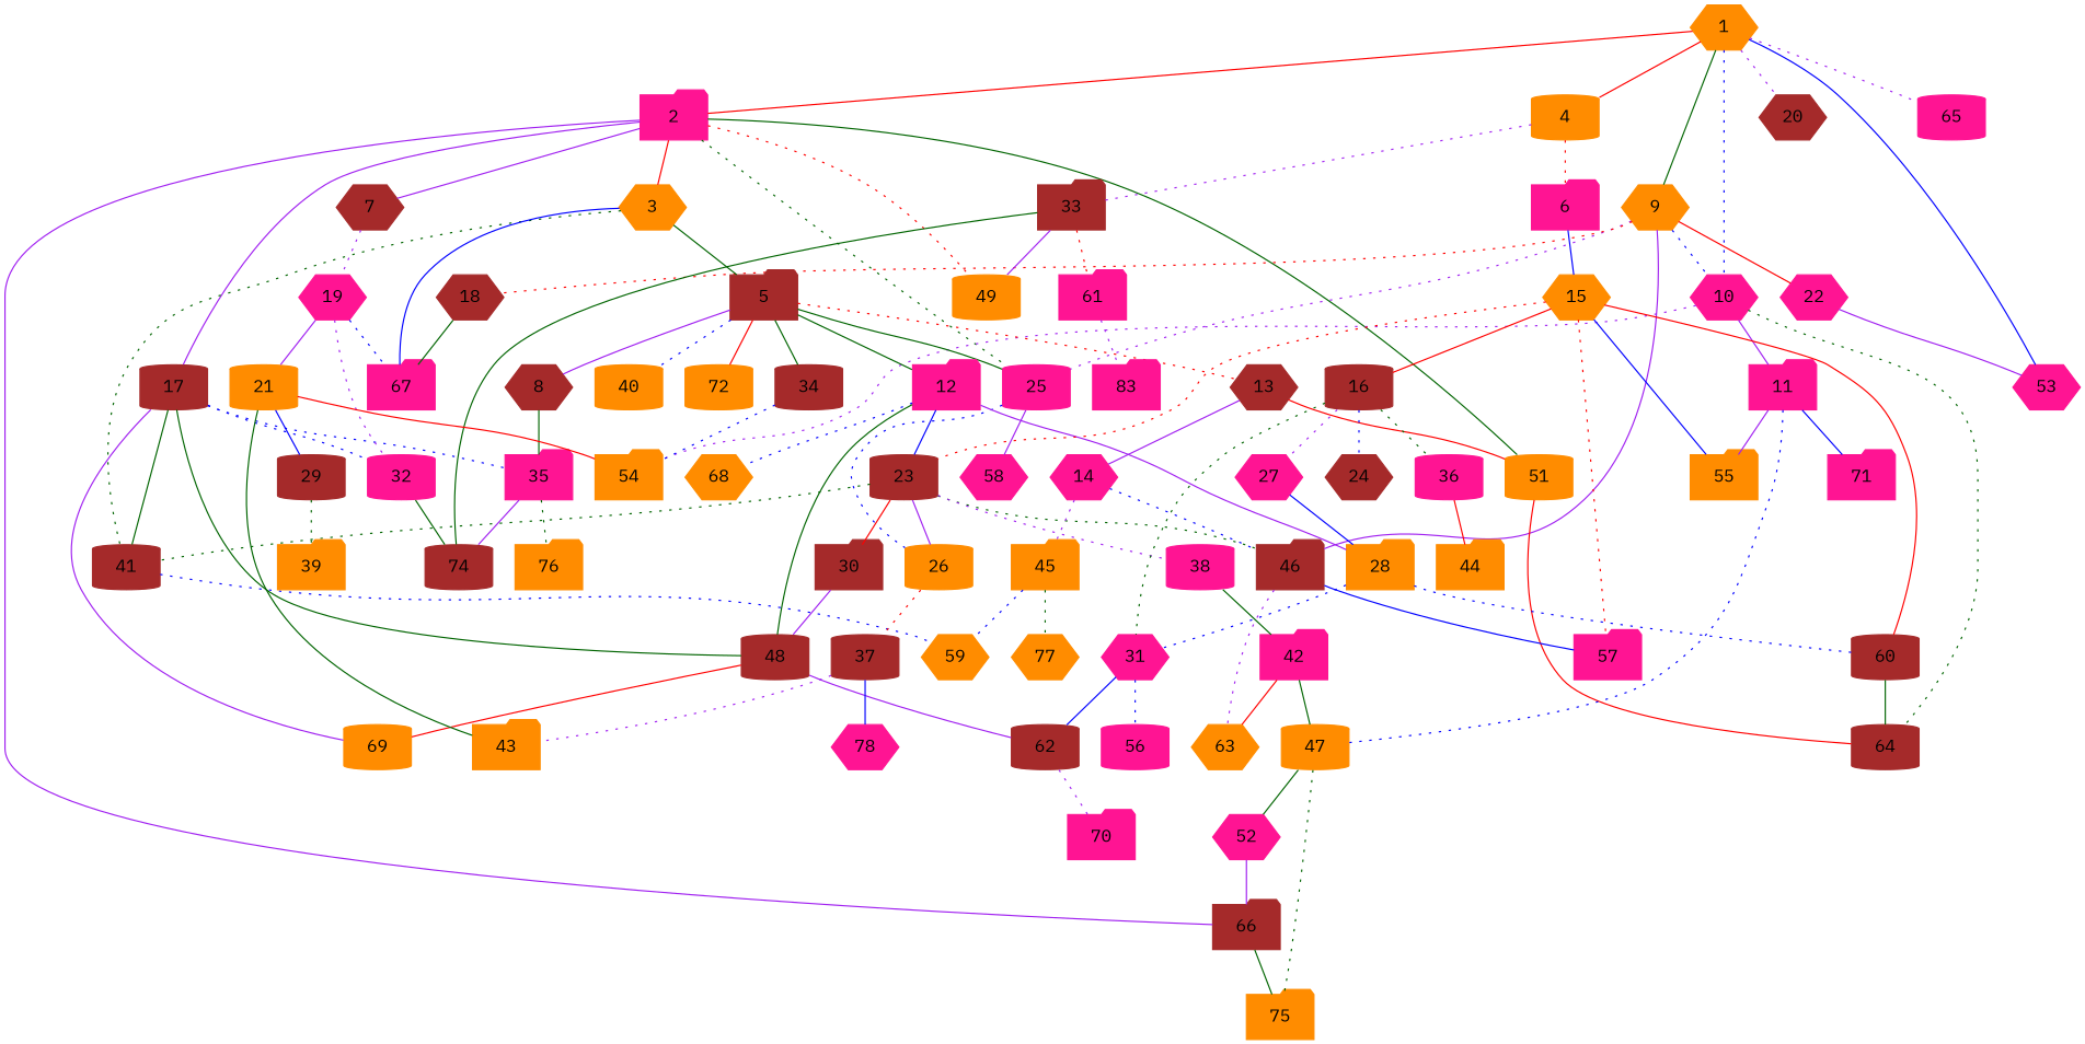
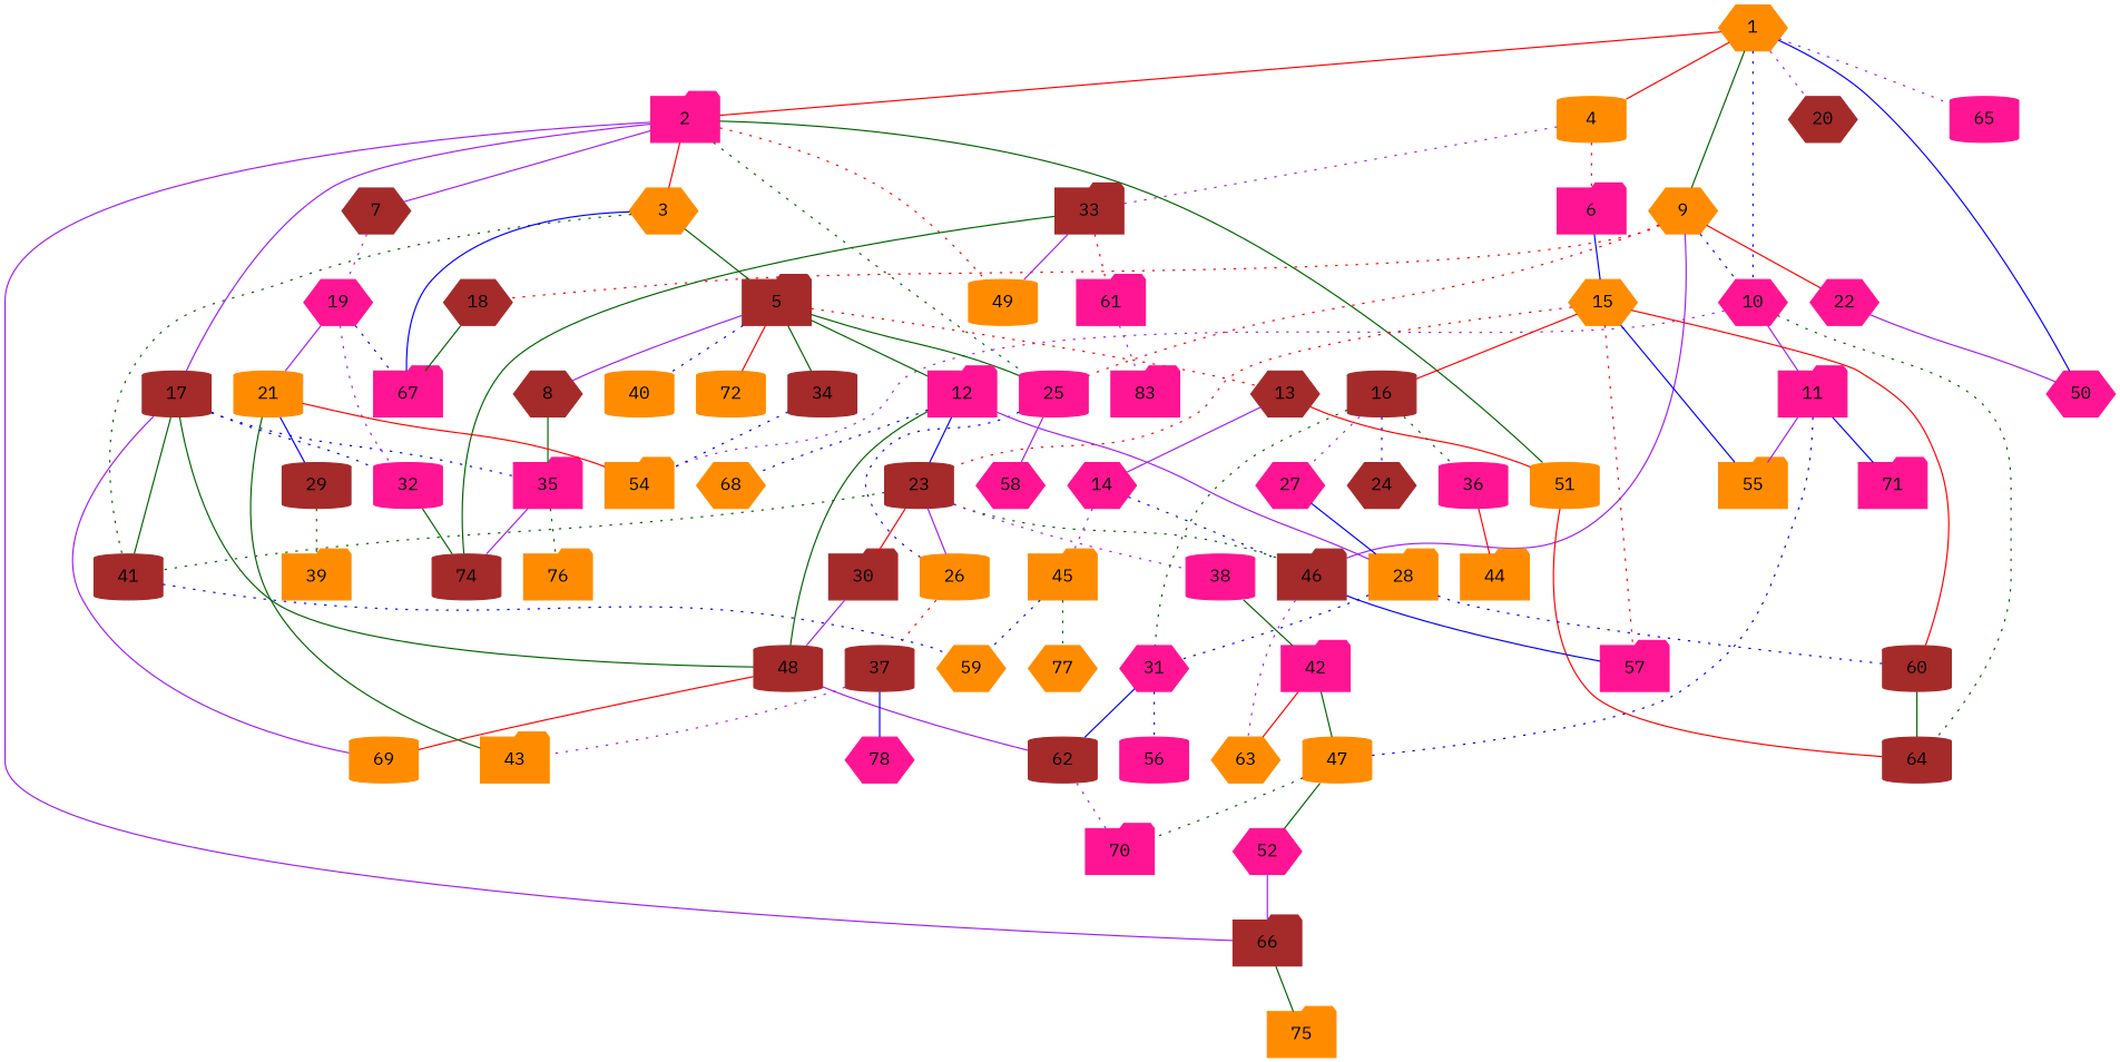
  graph {
    fontname="IBM Plex Mono"
    node [color=deeppink fontname="IBM Plex Mono" shape=cylinder style=filled]
    edge [color=purple fontname="IBM Plex Mono" style=solid]
    1 [color=darkorange shape=hexagon]
    2 [shape=folder]
    4 [color=darkorange]
    9 [color=darkorange shape=hexagon]
    10 [shape=hexagon]
    20 [color=brown shape=hexagon]
-   50 [shape=hexagon label=53]
+   50 [shape=hexagon]
    65
    3 [color=darkorange shape=hexagon]
    7 [color=brown shape=hexagon]
    17 [color=brown]
    25
    49 [color=darkorange]
    51 [color=darkorange]
    66 [color=brown shape=folder]
    6 [shape=folder]
    33 [color=brown shape=folder]
    18 [color=brown shape=hexagon]
    22 [shape=hexagon]
    46 [color=brown shape=folder]
    11 [shape=folder]
    54 [color=darkorange shape=folder]
    64 [color=brown]
    5 [color=brown shape=folder]
    41 [color=brown]
    67 [shape=folder]
    19 [shape=hexagon]
    35 [shape=folder]
    48 [color=brown]
    32
    69 [color=darkorange]
    26 [color=darkorange]
    58 [shape=hexagon]
    75 [color=darkorange shape=folder]
    8 [color=brown shape=hexagon]
    12 [shape=folder]
    13 [color=brown shape=hexagon]
    34 [color=brown]
    40 [color=darkorange]
    72 [color=darkorange]
    59 [color=darkorange shape=hexagon]
    15 [color=darkorange shape=hexagon]
    74 [color=brown]
    61 [shape=folder]
    23 [color=brown]
    28 [color=darkorange shape=folder]
    68 [color=darkorange shape=hexagon]
    14 [shape=hexagon]
    55 [color=darkorange shape=folder]
    16 [color=brown]
    57 [shape=folder]
    60 [color=brown]
    21 [color=darkorange]
    76 [color=darkorange shape=folder]
    63 [color=darkorange shape=hexagon]
    47 [color=darkorange]
    71 [shape=folder]
    52 [shape=hexagon]
    30 [color=brown shape=folder]
    38
    31 [shape=hexagon]
    62 [color=brown]
    45 [color=darkorange shape=folder]
    77 [color=darkorange shape=hexagon]
    24 [color=brown shape=hexagon]
    27 [shape=hexagon]
    36
    56
    44 [color=darkorange shape=folder]
    29 [color=brown]
    43 [color=darkorange shape=folder]
    39 [color=darkorange shape=folder]
    37 [color=brown]
    42 [shape=folder]
    78 [shape=hexagon]
    70 [shape=folder]
    n77 [label=83 shape=folder]
    1 -- 2 [color=red]
    1 -- 4 [color=red]
    1 -- 9 [color=darkgreen]
    1 -- 10 [color=blue style=dotted]
    1 -- 20 [style=dotted]
    1 -- 50 [color=blue]
    1 -- 65 [style=dotted]
    2 -- 3 [color=red]
    2 -- 7
    2 -- 17
    2 -- 25 [color=darkgreen style=dotted]
    2 -- 49 [color=red style=dotted]
    2 -- 51 [color=darkgreen]
    2 -- 66
    4 -- 6 [color=red style=dotted]
    4 -- 33 [style=dotted]
    9 -- 10 [color=blue style=dotted]
-   9 -- 25 [style=dotted]
+   9 -- 25 [color=red style=dotted]
    9 -- 18 [color=red style=dotted]
    9 -- 22 [color=red]
    9 -- 46
    10 -- 11
    10 -- 54 [style=dotted]
    10 -- 64 [color=darkgreen style=dotted]
    3 -- 5 [color=darkgreen]
    3 -- 41 [color=darkgreen style=dotted]
    3 -- 67 [color=blue]
    7 -- 19 [style=dotted]
    17 -- 41 [color=darkgreen]
    17 -- 35 [color=blue style=dotted]
    17 -- 48 [color=darkgreen]
    17 -- 32 [color=blue style=dotted]
    17 -- 69
    25 -- 26 [color=blue style=dotted]
    25 -- 58
    51 -- 64 [color=red]
    66 -- 75 [color=darkgreen]
    6 -- 15 [color=blue]
    33 -- 49
    33 -- 74 [color=darkgreen]
    33 -- 61 [color=red style=dotted]
    18 -- 67 [color=darkgreen]
    22 -- 50
    46 -- 57 [color=blue]
    46 -- 63 [style=dotted]
    11 -- 55
    11 -- 47 [color=blue style=dotted]
    11 -- 71 [color=blue]
    5 -- 25 [color=darkgreen]
    5 -- 8
    5 -- 12 [color=darkgreen]
    5 -- 13 [color=red style=dotted]
    5 -- 34 [color=darkgreen]
    5 -- 40 [color=blue style=dotted]
    5 -- 72 [color=red]
    41 -- 59 [color=blue style=dotted]
    19 -- 67 [color=blue style=dotted]
    19 -- 32 [style=dotted]
    19 -- 21
    35 -- 74
    35 -- 76 [color=darkgreen style=dotted]
    48 -- 69 [color=red]
    48 -- 62
    32 -- 74 [color=darkgreen]
    26 -- 37 [color=red style=dotted]
    8 -- 35 [color=darkgreen]
    12 -- 48 [color=darkgreen]
    12 -- 23 [color=blue]
    12 -- 28
    12 -- 68 [color=blue style=dotted]
    13 -- 51 [color=red]
    13 -- 14
    34 -- 54 [color=blue style=dotted]
    15 -- 23 [color=red style=dotted]
    15 -- 55 [color=blue]
    15 -- 16 [color=red]
    15 -- 57 [color=red style=dotted]
    15 -- 60 [color=red]
    61 -- n77 [style=dotted]
    23 -- 46 [color=darkgreen style=dotted]
    23 -- 41 [color=darkgreen style=dotted]
    23 -- 26
    23 -- 30 [color=red]
    23 -- 38 [style=dotted]
    28 -- 60 [color=blue style=dotted]
    28 -- 31 [color=blue style=dotted]
    14 -- 46 [color=blue style=dotted]
    14 -- 45 [style=dotted]
    16 -- 31 [color=darkgreen style=dotted]
    16 -- 24 [color=blue style=dotted]
    16 -- 27 [style=dotted]
    16 -- 36 [color=darkgreen style=dotted]
    60 -- 64 [color=darkgreen]
    21 -- 54 [color=red]
    21 -- 29 [color=blue]
    21 -- 43 [color=darkgreen]
-   47 -- 75 [color=darkgreen style=dotted]
+   47 -- 70 [color=darkgreen style=dotted]
    47 -- 52 [color=darkgreen]
    52 -- 66
    30 -- 48
    38 -- 42 [color=darkgreen]
    31 -- 62 [color=blue]
    31 -- 56 [color=blue style=dotted]
    62 -- 70 [style=dotted]
    45 -- 59 [color=blue style=dotted]
    45 -- 77 [color=darkgreen style=dotted]
    27 -- 28 [color=blue]
    36 -- 44 [color=red]
    29 -- 39 [color=darkgreen style=dotted]
    37 -- 43 [style=dotted]
    37 -- 78 [color=blue]
    42 -- 63 [color=red]
    42 -- 47 [color=darkgreen]
  }
